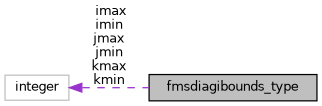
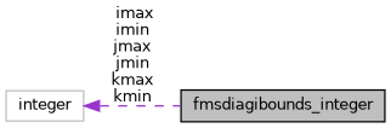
  digraph {
    rankdir=LR
    node [fontname=Helvetica fontsize=10 shape=record style=filled]
-   n1 [color=black fillcolor=grey75 fontcolor=black height=0.2 label=fmsdiagibounds_type width=0.4]
+   n1 [color=black fillcolor=grey75 fontcolor=black height=0.2 label=fmsdiagibounds_integer width=0.4]
    n2 [color=grey75 fillcolor=white height=0.2 label=integer width=0.4]
    n2 -> n1 [color=darkorchid3 dir=back fontname=Helvetica fontsize=10 label=" imax\nimin\njmax\njmin\nkmax\nkmin" labelfontname=Helvetica labelfontsize=10 style=dashed]
  }
